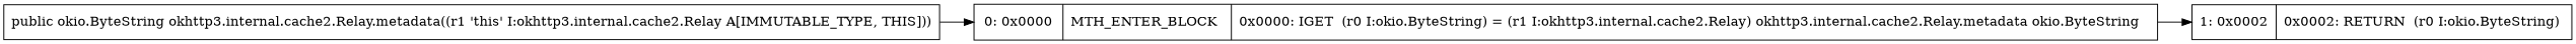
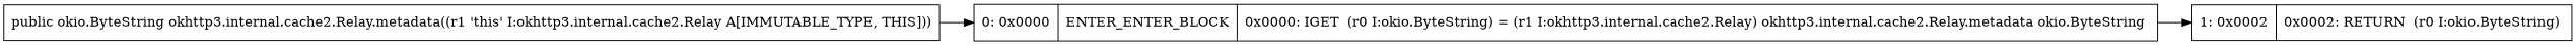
  digraph {
    rankdir=LR
    node [shape=record]
-   n1 [label="{0\:\ 0x0000|MTH_ENTER_BLOCK\l|0x0000: IGET  (r0 I:okio.ByteString) = (r1 I:okhttp3.internal.cache2.Relay) okhttp3.internal.cache2.Relay.metadata okio.ByteString \l}"]
+   n1 [label="{0\:\ 0x0000|ENTER_ENTER_BLOCK\l|0x0000: IGET  (r0 I:okio.ByteString) = (r1 I:okhttp3.internal.cache2.Relay) okhttp3.internal.cache2.Relay.metadata okio.ByteString \l}"]
    n2 [label="{1\:\ 0x0002|0x0002: RETURN  (r0 I:okio.ByteString) \l}"]
    n3 [label="{public okio.ByteString okhttp3.internal.cache2.Relay.metadata((r1 'this' I:okhttp3.internal.cache2.Relay A[IMMUTABLE_TYPE, THIS])) }"]
    n1 -> n2
    n3 -> n1
  }
